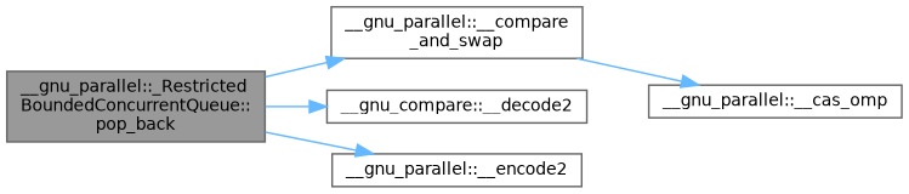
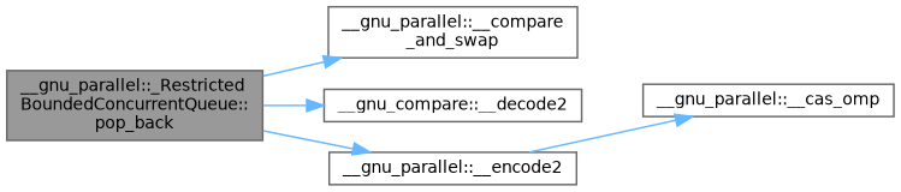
  digraph {
    rankdir=LR
    node [color=grey40 fillcolor=white fontname=Helvetica fontsize=10 shape=box style=filled]
    edge [color=steelblue1 fontname=Helvetica fontsize=10 labelfontname=Helvetica labelfontsize=10 style=solid]
    n1 [color=gray40 fillcolor=grey60 fontcolor=black height=0.2 label="__gnu_parallel::_Restricted\lBoundedConcurrentQueue::\lpop_back" width=0.4]
    n2 [height=0.2 label="__gnu_parallel::__compare\l_and_swap" width=0.4]
    n3 [height=0.2 label="__gnu_compare::__decode2" width=0.4]
    n4 [height=0.2 label="__gnu_parallel::__encode2" width=0.4]
    n5 [height=0.2 label="__gnu_parallel::__cas_omp" width=0.4]
    n1 -> n2
    n1 -> n3
    n1 -> n4
-   n2 -> n5
+   n4 -> n5
  }
